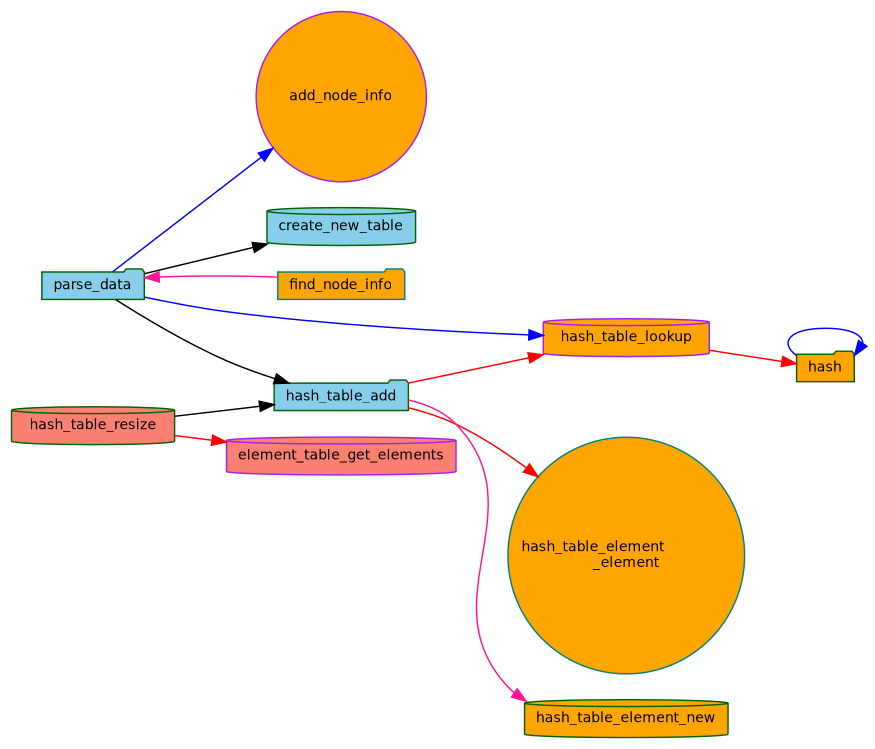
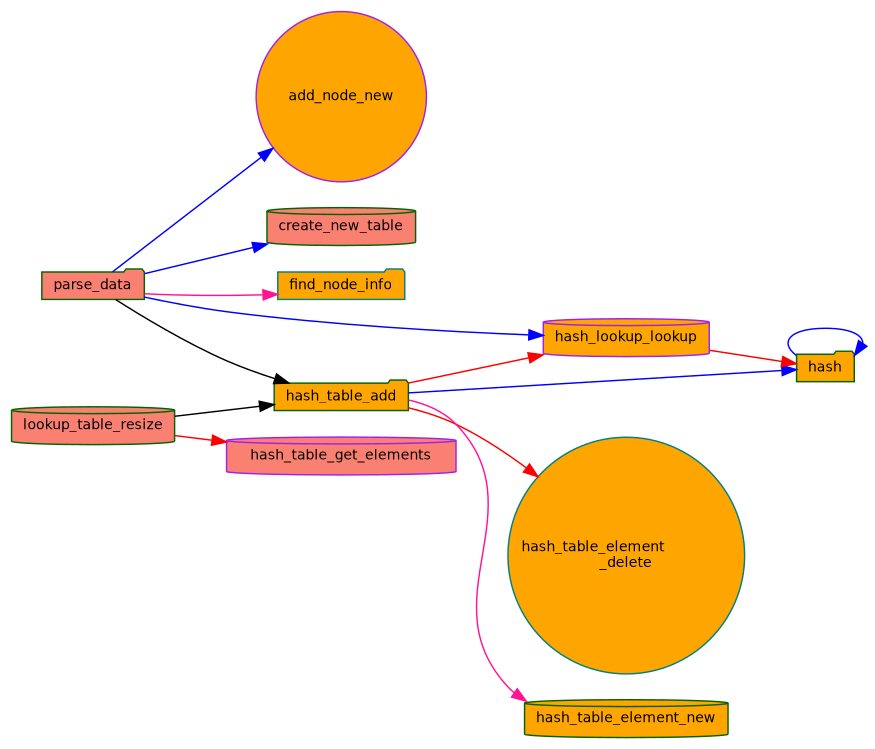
  digraph {
    rankdir=LR
    node [color=darkgreen fillcolor=orange fontname=Helvetica fontsize=10 shape=cylinder style=filled]
    edge [color=blue fontname=Helvetica fontsize=10 labelfontname=Helvetica labelfontsize=10 style=solid]
-   n1 [fillcolor=skyblue fontcolor=black height=0.2 label=parse_data shape=folder width=0.4]
-   n2 [color=purple height=0.2 label=add_node_info shape=circle width=0.4]
-   n3 [fillcolor=skyblue height=0.2 label=create_new_table width=0.4]
+   n1 [fillcolor=salmon fontcolor=black height=0.2 label=parse_data shape=folder width=0.4]
+   n2 [color=purple height=0.2 label=add_node_new shape=circle width=0.4]
+   n3 [fillcolor=salmon height=0.2 label=create_new_table width=0.4]
    n4 [color=teal height=0.2 label=find_node_info shape=folder width=0.4]
-   n5 [fillcolor=skyblue height=0.2 label=hash_table_add shape=folder width=0.4]
-   n6 [color=purple height=0.2 label=hash_table_lookup width=0.4]
+   n5 [height=0.2 label=hash_table_add shape=folder width=0.4]
+   n6 [color=purple height=0.2 label=hash_lookup_lookup width=0.4]
    n7 [height=0.2 label=hash shape=folder width=0.4]
-   n8 [color=teal height=0.2 label="hash_table_element\l_element" shape=circle width=0.4]
+   n8 [color=teal height=0.2 label="hash_table_element\l_delete" shape=circle width=0.4]
    n9 [height=0.2 label=hash_table_element_new width=0.4]
-   n10 [fillcolor=salmon height=0.2 label=hash_table_resize width=0.4]
-   n11 [color=purple fillcolor=salmon height=0.2 label=element_table_get_elements width=0.4]
+   n10 [fillcolor=salmon height=0.2 label=lookup_table_resize width=0.4]
+   n11 [color=purple fillcolor=salmon height=0.2 label=hash_table_get_elements width=0.4]
    n1 -> n2
-   n1 -> n3 [color=black]
-   n4 -> n1 [color=deeppink]
+   n1 -> n3
+   n1 -> n4 [color=deeppink]
    n1 -> n5 [color=black]
    n1 -> n6
    n5 -> n6 [color=red]
+   n5 -> n7
    n5 -> n8 [color=red]
    n5 -> n9 [color=deeppink]
    n6 -> n7 [color=red]
    n7 -> n7
    n10 -> n5 [color=black]
    n10 -> n11 [color=red]
  }
